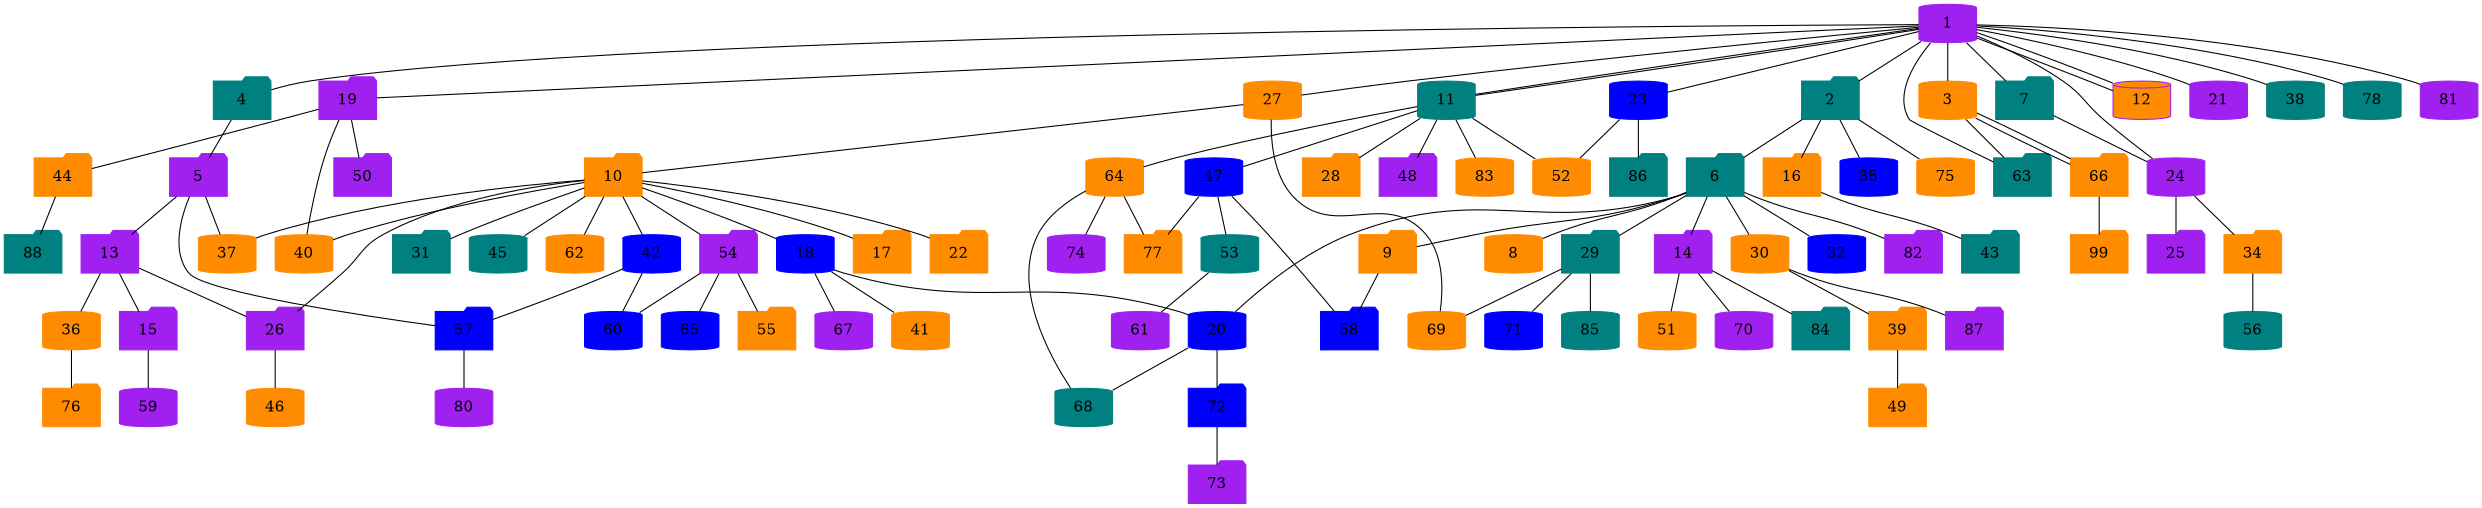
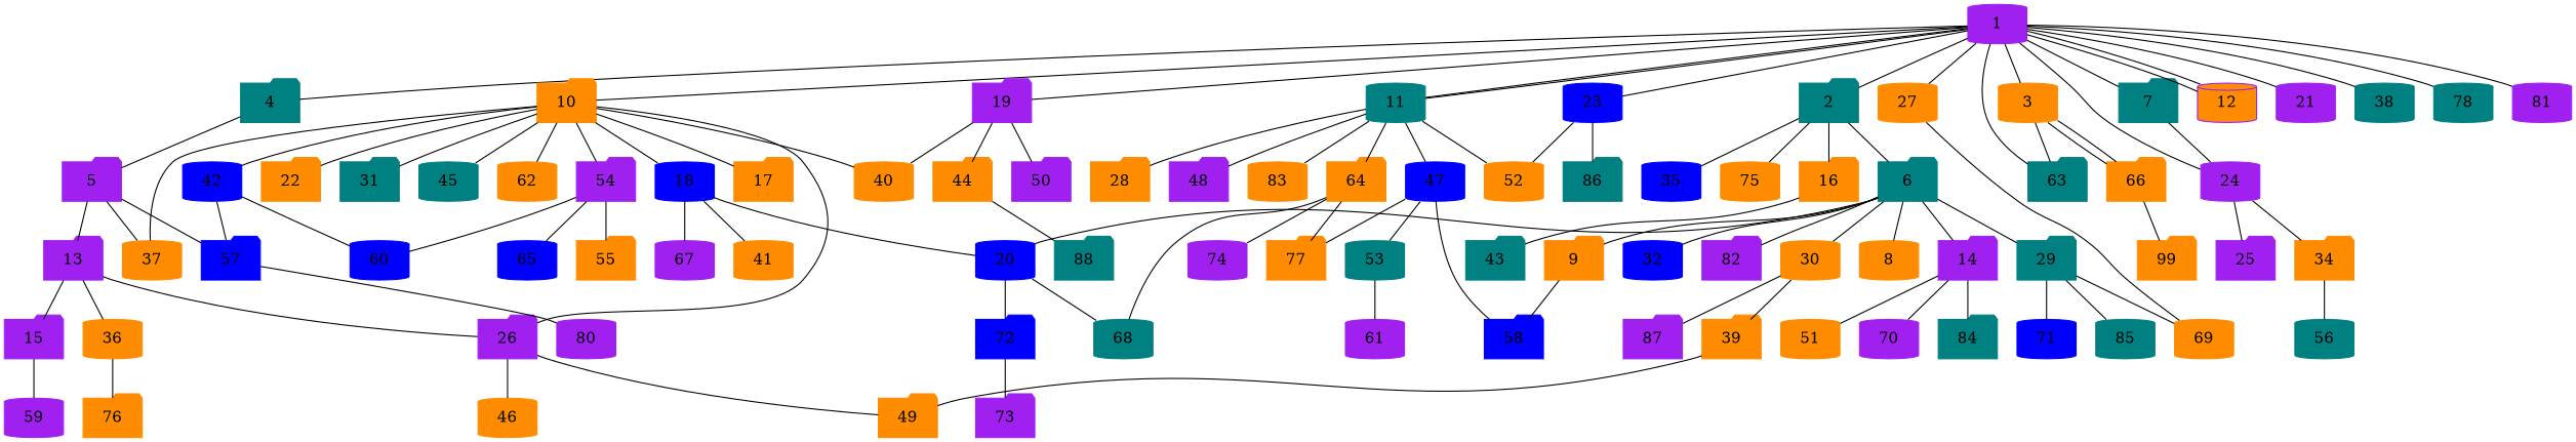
  graph {
    node [color=darkorange shape=cylinder style=filled]
    1 [color=purple]
    2 [color=teal shape=folder]
    3
    4 [color=teal shape=folder]
    7 [color=teal shape=folder]
    10 [shape=folder]
    11 [color=teal]
    12 [color=purple fillcolor=darkorange]
    19 [color=purple shape=folder]
    21 [color=purple]
    23 [color=blue]
    24 [color=purple]
    27
    38 [color=teal]
    63 [color=teal shape=folder]
    78 [color=teal]
    81 [color=purple]
    6 [color=teal shape=folder]
    16 [shape=folder]
    35 [color=blue]
    75
    66 [shape=folder]
    5 [color=purple shape=folder]
    37
    17 [shape=folder]
    18 [color=blue]
    22 [shape=folder]
    26 [color=purple shape=folder]
    31 [color=teal shape=folder]
    40
    42 [color=blue]
    45 [color=teal]
    54 [color=purple shape=folder]
    62
    28 [shape=folder]
    47 [color=blue]
    48 [color=purple shape=folder]
    52
-   64
+   64 [shape=folder]
    83
    44 [shape=folder]
    50 [color=purple shape=folder]
    86 [color=teal shape=folder]
    25 [color=purple shape=folder]
    34 [shape=folder]
    69
    8
    9 [shape=folder]
    14 [color=purple shape=folder]
    20 [color=blue]
    29 [color=teal shape=folder]
    30
    32 [color=blue]
    82 [color=purple shape=folder]
    43 [color=teal shape=folder]
    n56 [label=99 shape=folder]
    13 [color=purple shape=folder]
    57 [color=blue shape=folder]
    15 [color=purple shape=folder]
    36
    80 [color=purple]
    58 [color=blue shape=folder]
    51
    70 [color=purple]
    84 [color=teal shape=folder]
    68 [color=teal]
    72 [color=blue shape=folder]
    71 [color=blue]
    85 [color=teal]
    39 [shape=folder]
    87 [color=purple shape=folder]
    41
    67 [color=purple]
    46
    49 [shape=folder]
    60 [color=blue]
    55 [shape=folder]
    65 [color=blue]
    53 [color=teal]
    77 [shape=folder]
    74 [color=purple]
    59 [color=purple]
    76 [shape=folder]
    88 [color=teal shape=folder]
    73 [color=purple shape=folder]
    56 [color=teal]
    61 [color=purple]
    1 -- 2
    1 -- 3
    1 -- 4
    1 -- 7
-   27 -- 10
+   1 -- 10
    1 -- 11
    1 -- 11
    1 -- 12
    1 -- 12
    1 -- 19
    1 -- 21
    1 -- 23
    1 -- 24
    1 -- 27
    1 -- 38
    1 -- 63
    1 -- 78
    1 -- 81
    2 -- 6
    2 -- 16
    2 -- 35
    2 -- 75
    3 -- 63
    3 -- 66
    3 -- 66
    4 -- 5
    7 -- 24
    10 -- 37
    10 -- 17
    10 -- 18
    10 -- 22
    10 -- 26
    10 -- 31
    10 -- 40
    10 -- 42
    10 -- 45
    10 -- 54
    10 -- 62
    11 -- 28
    11 -- 47
    11 -- 48
    11 -- 52
    11 -- 64
    11 -- 83
    19 -- 40
    19 -- 44
    19 -- 50
    23 -- 52
    23 -- 86
    24 -- 25
    24 -- 34
    27 -- 69
    6 -- 8
    6 -- 9
    6 -- 14
    6 -- 20
    6 -- 29
    6 -- 30
    6 -- 32
    6 -- 82
    16 -- 43
    66 -- n56
    5 -- 37
    5 -- 13
    5 -- 57
    18 -- 20
    18 -- 41
    18 -- 67
    26 -- 46
+   26 -- 49
    42 -- 57
    42 -- 60
    54 -- 60
    54 -- 55
    54 -- 65
    47 -- 58
    47 -- 53
    47 -- 77
    64 -- 68
    64 -- 77
    64 -- 74
    44 -- 88
    34 -- 56
    9 -- 58
    14 -- 51
    14 -- 70
    14 -- 84
    20 -- 68
    20 -- 72
    29 -- 69
    29 -- 71
    29 -- 85
    30 -- 39
    30 -- 87
    13 -- 26
    13 -- 15
    13 -- 36
    57 -- 80
    15 -- 59
    36 -- 76
    72 -- 73
    39 -- 49
    53 -- 61
  }
